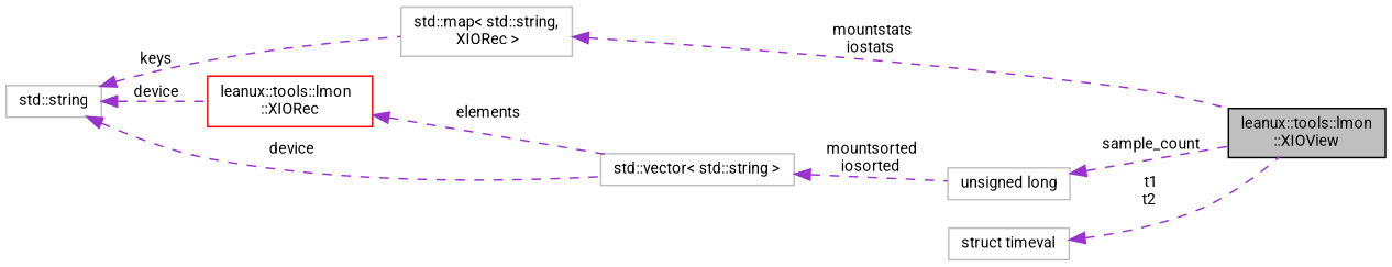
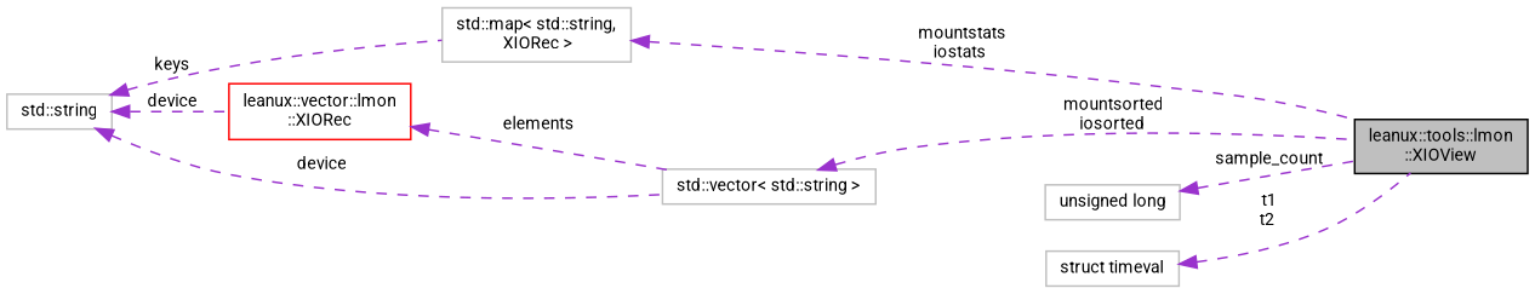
  digraph {
    fontname=Roboto
    rankdir=LR
    node [color=grey75 fontname=Roboto fontsize=10 shape=record]
    edge [color=darkorchid3 dir=back fontname=Roboto fontsize=10 labelfontname=Helvetica labelfontsize=10 style=dashed]
    n1 [color=black fillcolor=grey75 fontcolor=black height=0.2 label="leanux::tools::lmon\l::XIOView" style=filled width=0.4]
    n2 [height=0.2 label="unsigned long" width=0.4]
    n3 [height=0.2 label="std::string" width=0.4]
    n4 [height=0.2 label="std::map\< std::string,\l XIORec \>" width=0.4]
-   n5 [color=red height=0.2 label="leanux::tools::lmon\l::XIORec" width=0.4]
+   n5 [color=red height=0.2 label="leanux::vector::lmon\l::XIORec" width=0.4]
    n6 [height=0.2 label="std::vector\< std::string \>" width=0.4]
    n7 [height=0.2 label="struct timeval" width=0.4]
    n2 -> n1 [label=" sample_count"]
    n3 -> n4 [label=" keys"]
    n3 -> n5 [label=" device"]
    n3 -> n6 [label=" device"]
    n4 -> n1 [label=" mountstats\niostats"]
    n5 -> n6 [label=" elements"]
-   n6 -> n2 [label=" mountsorted\niosorted"]
+   n6 -> n1 [label=" mountsorted\niosorted"]
    n7 -> n1 [label=" t1\nt2"]
  }
